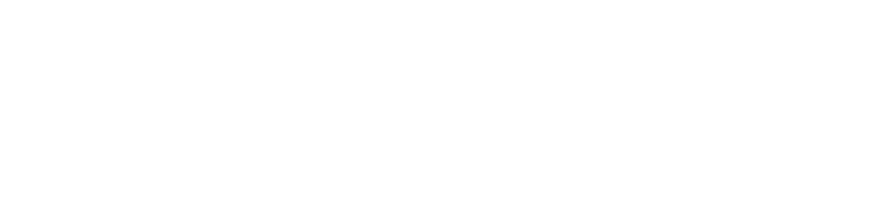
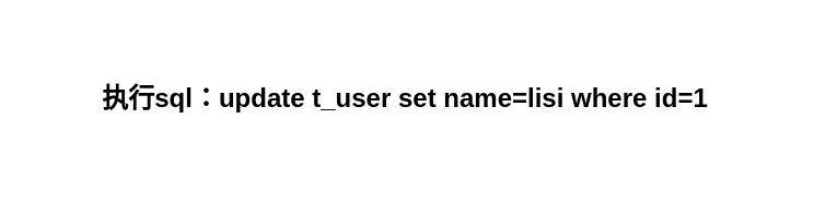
  <mxCell id="0" />
  <mxCell id="1" parent="0" />
+ <mxCell id="2" value="执行sql：update t_user set name=lisi where id=1" style="text;html=1;strokeColor=none;fillColor=none;align=center;verticalAlign=middle;whiteSpace=wrap;rounded=0;fontStyle=1" vertex="1" parent="1"><mxGeometry x="20" y="20" width="330" height="50" as="geometry" /></mxCell>
